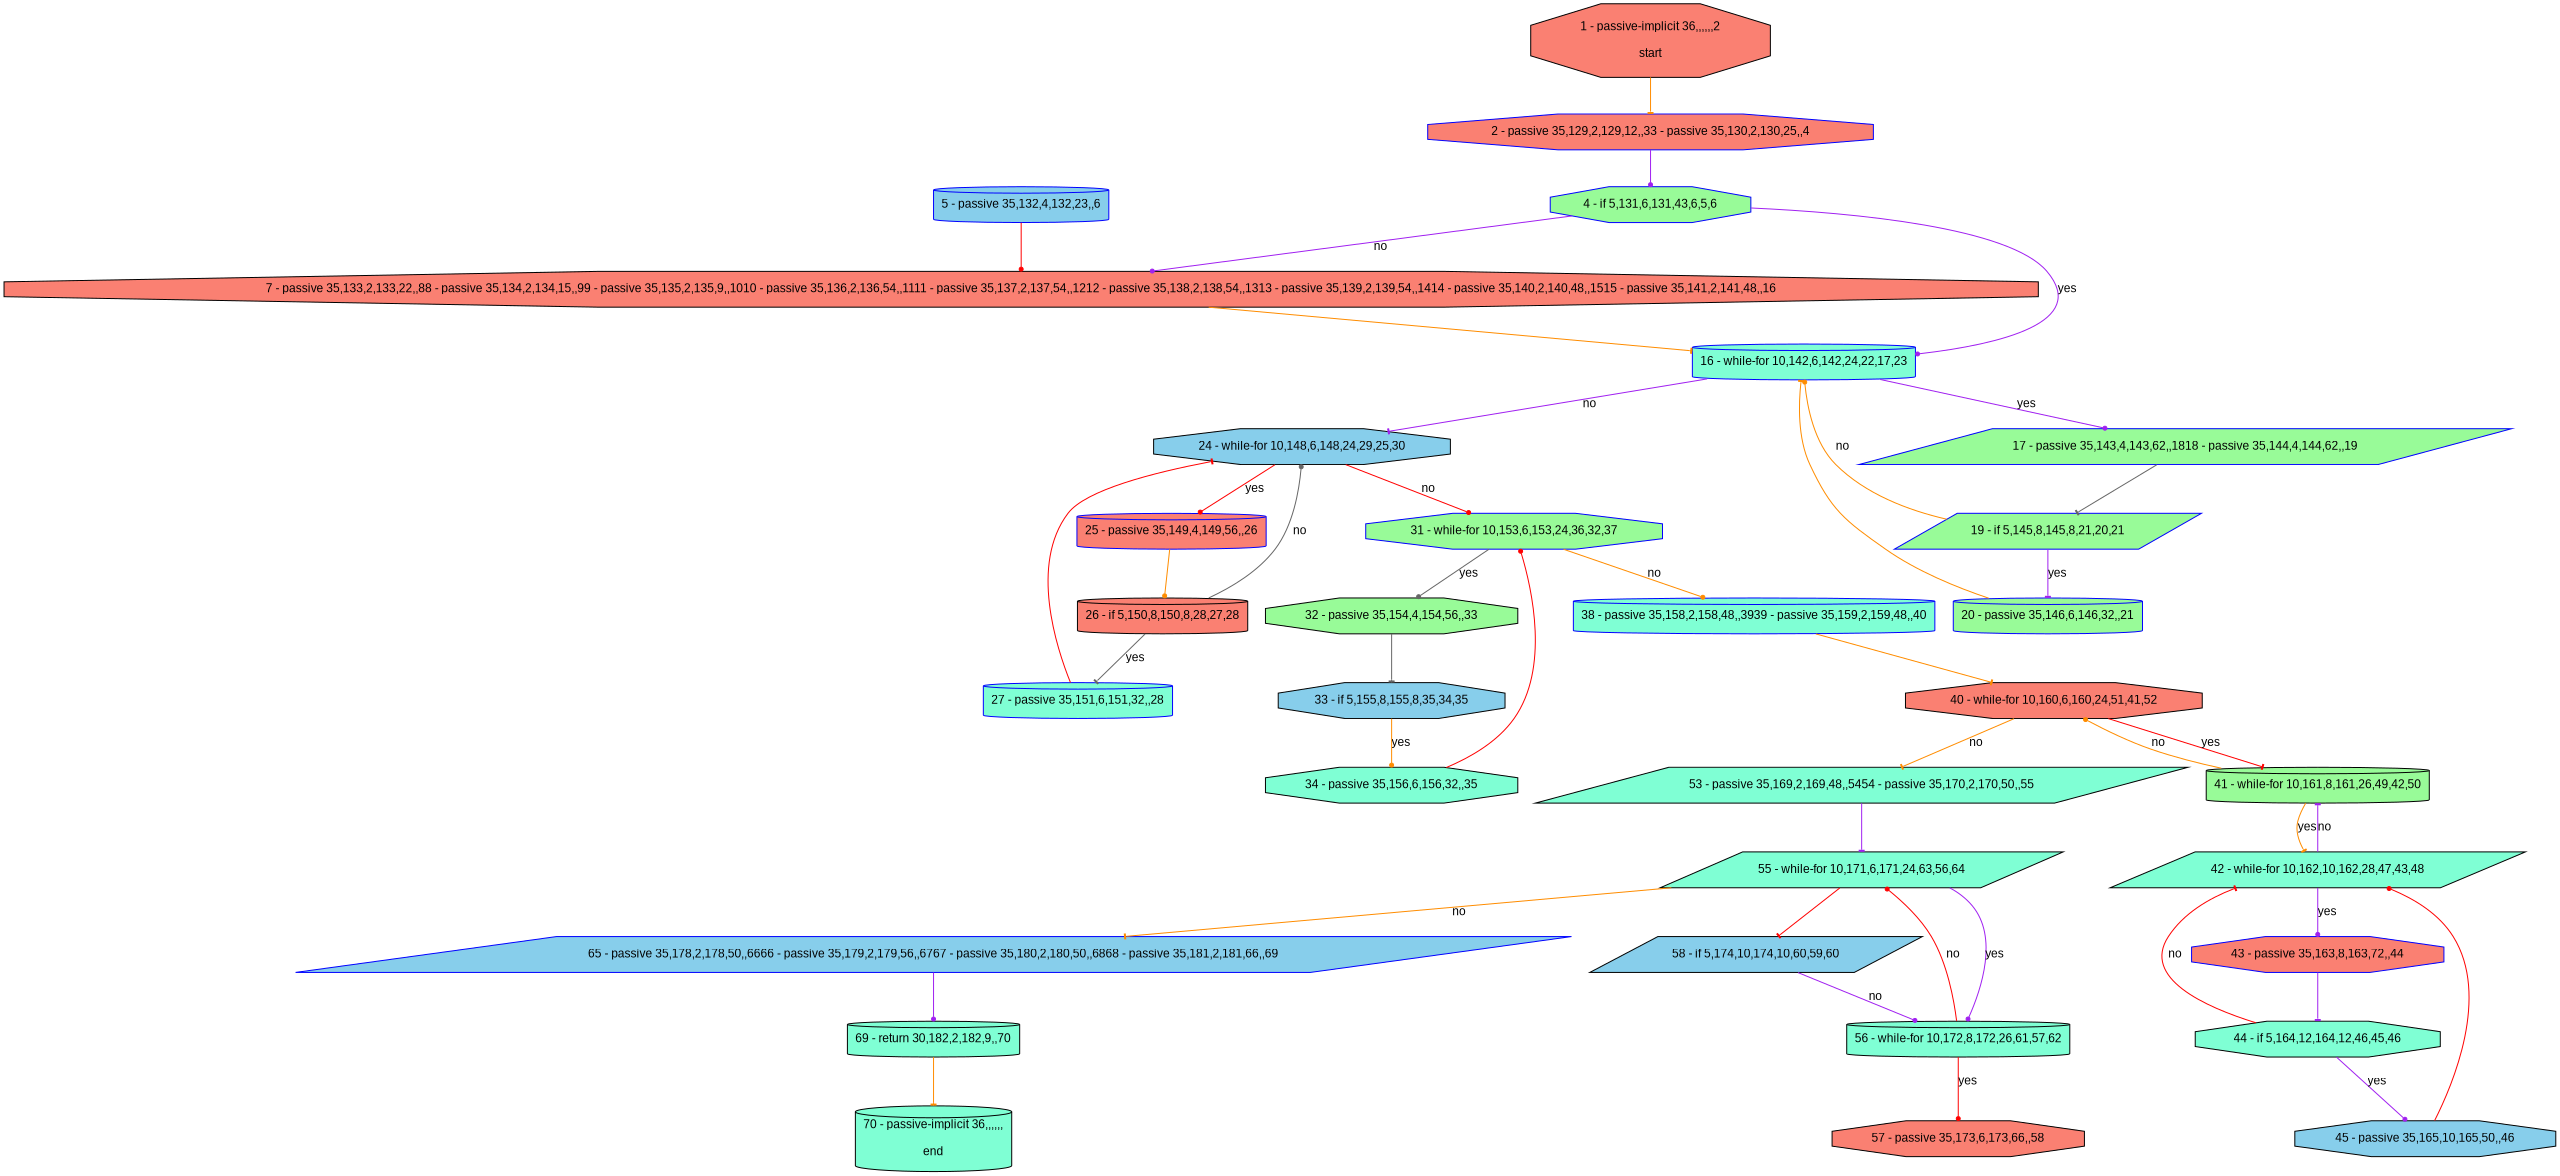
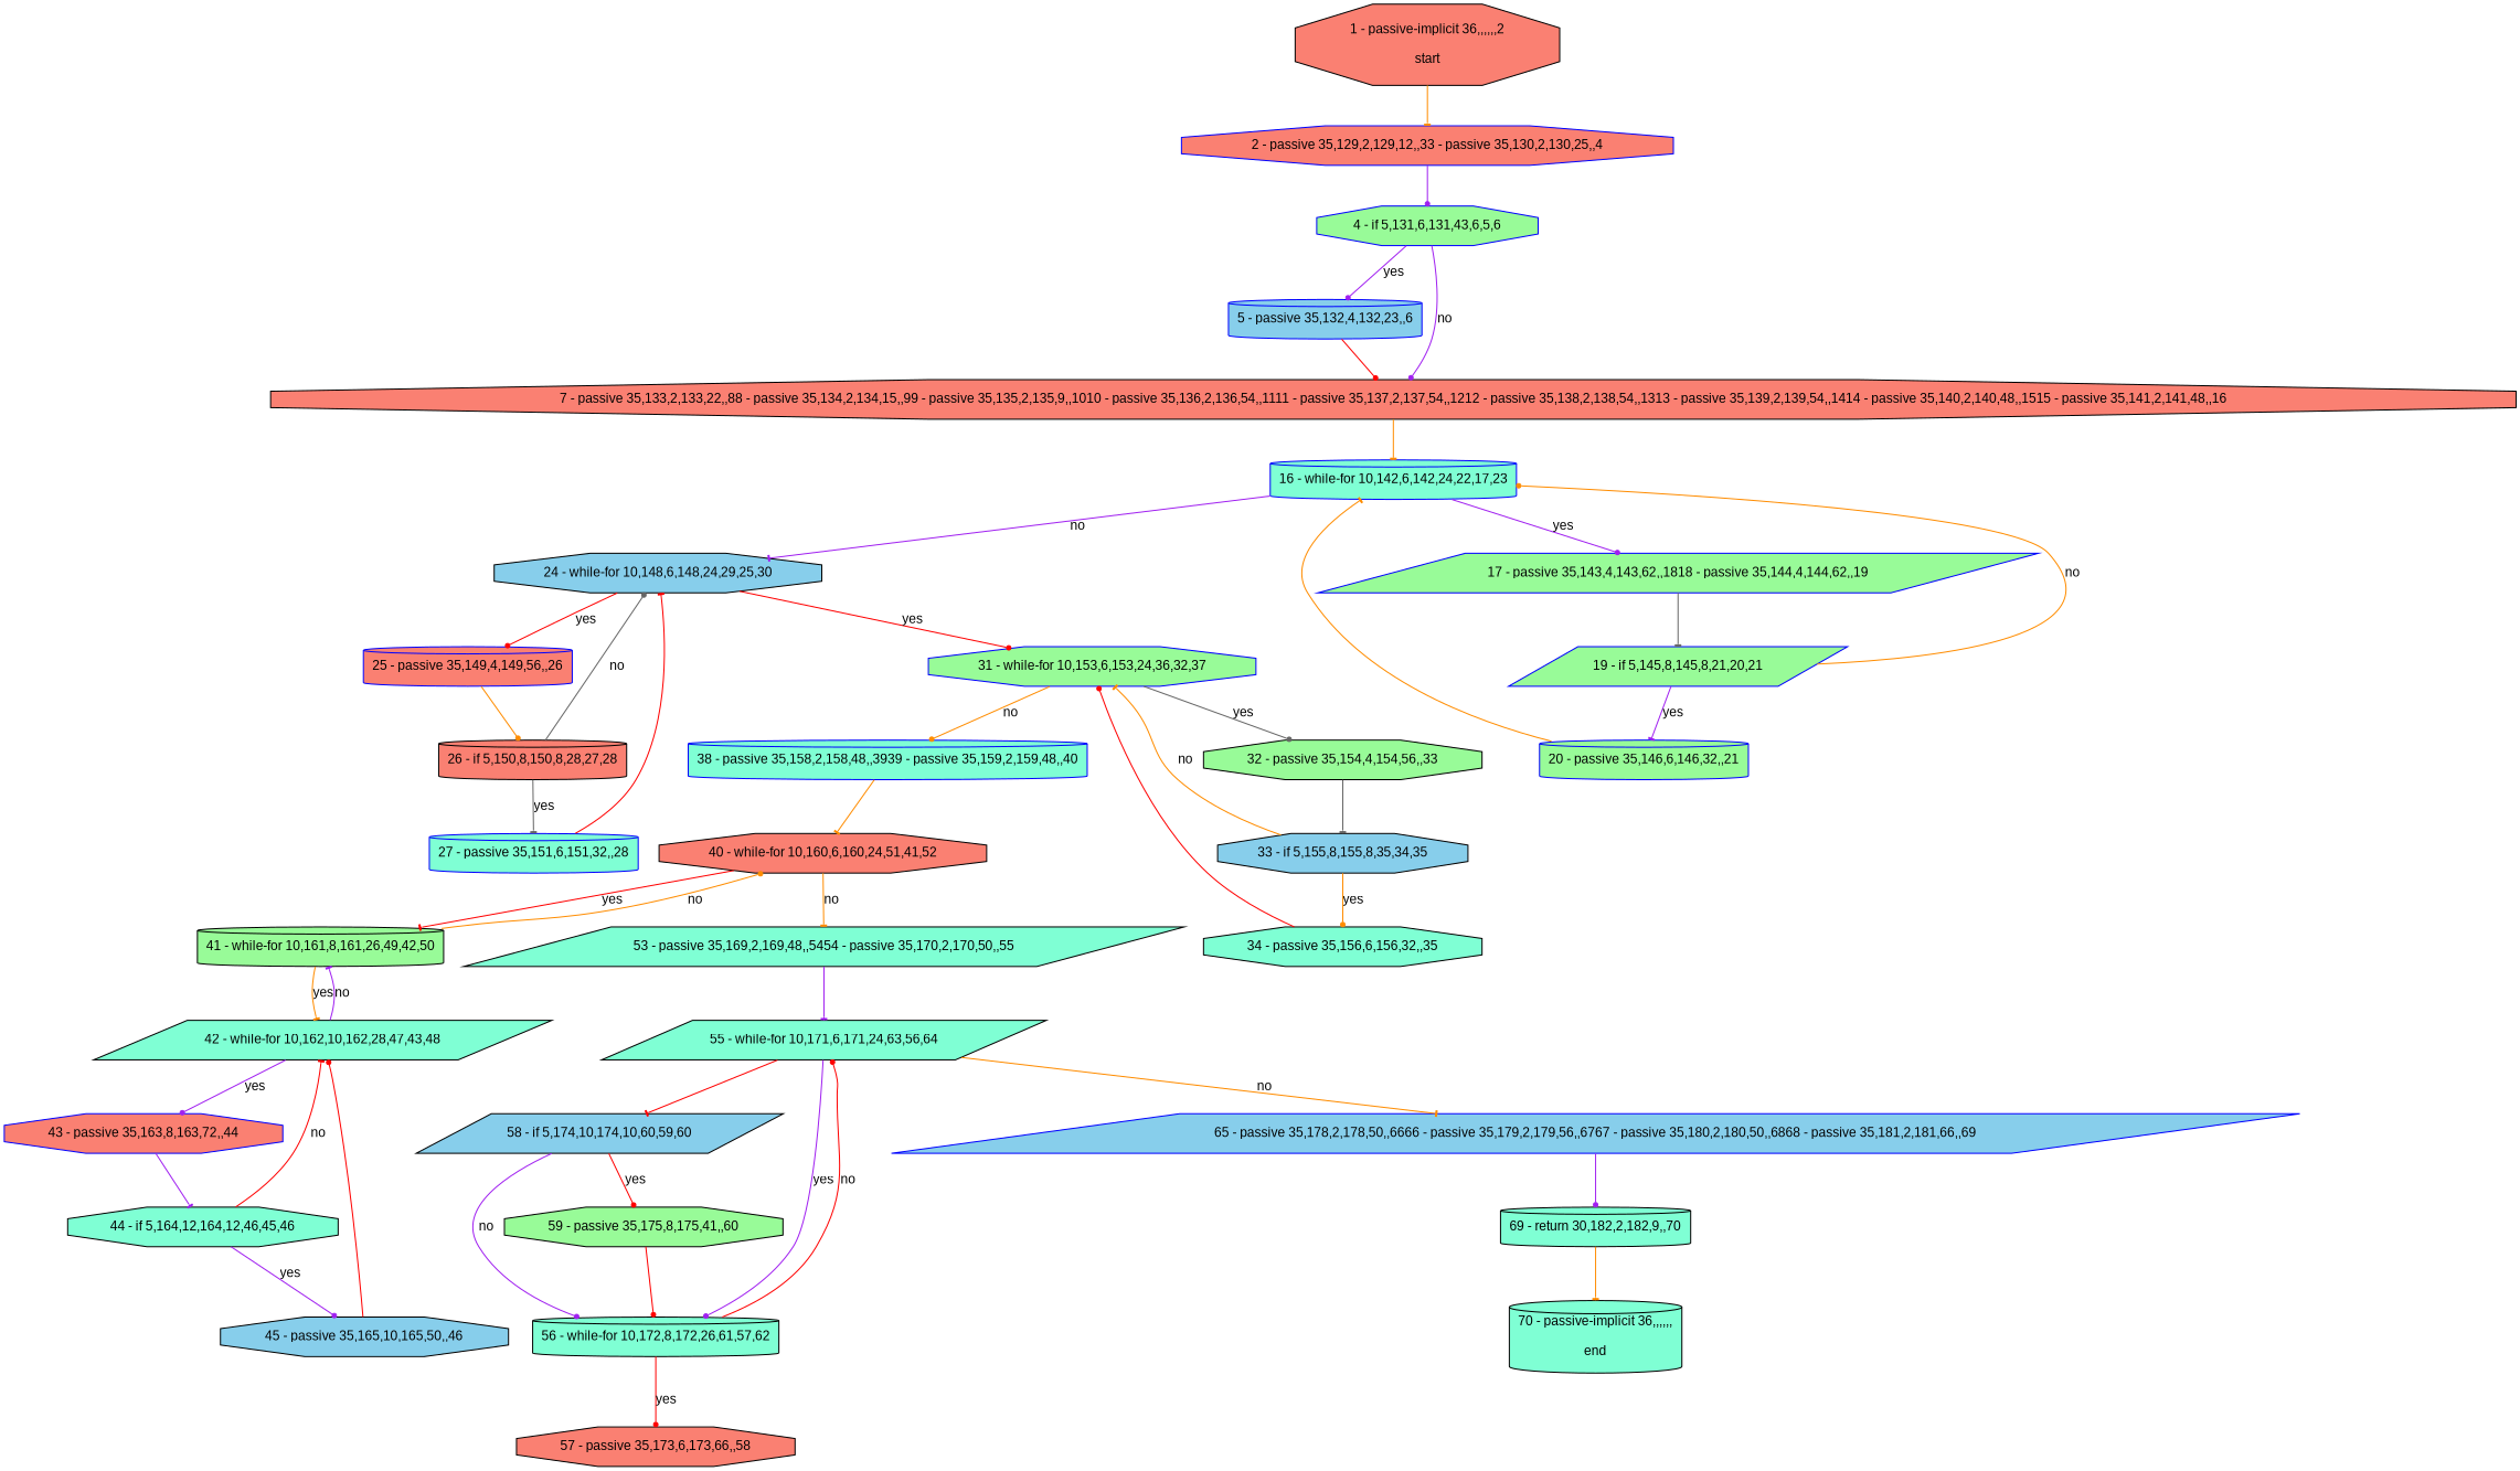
  digraph {
    bgcolor=white
    compound=true
    fillcolor="#FFFFCC"
    fontname="Liberation Sans"
    fontsize=12
    pack=true
    packmode=clust
    style="rounded,filled"
    node [color=black compound=true fillcolor=aquamarine fixedsize=false fontname="Liberation Sans" fontsize=12 node_initialized=no shape=octagon style=filled]
    edge [arrowhead=dot arrowsize=0.5 arrowtail=none color=purple compound=true dir=forward fontcolor=black fontname="Liberation Sans" fontsize=12]
    n1 [color=blue fillcolor=salmon label="2 - passive 35,129,2,129,12,,33 - passive 35,130,2,130,25,,4"]
    n2 [color=blue fillcolor=palegreen label="4 - if 5,131,6,131,43,6,5,6"]
    n3 [color=blue fillcolor=skyblue label="5 - passive 35,132,4,132,23,,6" shape=cylinder]
    n4 [fillcolor=salmon label="7 - passive 35,133,2,133,22,,88 - passive 35,134,2,134,15,,99 - passive 35,135,2,135,9,,1010 - passive 35,136,2,136,54,,1111 - passive 35,137,2,137,54,,1212 - passive 35,138,2,138,54,,1313 - passive 35,139,2,139,54,,1414 - passive 35,140,2,140,48,,1515 - passive 35,141,2,141,48,,16"]
    n5 [fillcolor=salmon label="1 - passive-implicit 36,,,,,,2\n\nstart"]
    n6 [color=blue label="16 - while-for 10,142,6,142,24,22,17,23" shape=cylinder]
    n7 [color=blue fillcolor=palegreen label="17 - passive 35,143,4,143,62,,1818 - passive 35,144,4,144,62,,19" shape=parallelogram]
    n8 [fillcolor=skyblue label="24 - while-for 10,148,6,148,24,29,25,30"]
    n9 [color=blue fillcolor=palegreen label="19 - if 5,145,8,145,8,21,20,21" shape=parallelogram]
    n10 [color=blue fillcolor=salmon label="25 - passive 35,149,4,149,56,,26" shape=cylinder]
    n11 [color=blue fillcolor=palegreen label="31 - while-for 10,153,6,153,24,36,32,37"]
    n12 [color=blue fillcolor=palegreen label="20 - passive 35,146,6,146,32,,21" shape=cylinder]
    n13 [fillcolor=salmon label="26 - if 5,150,8,150,8,28,27,28" shape=cylinder]
    n14 [fillcolor=palegreen label="32 - passive 35,154,4,154,56,,33"]
    n15 [color=blue label="38 - passive 35,158,2,158,48,,3939 - passive 35,159,2,159,48,,40" shape=cylinder]
    n16 [color=blue label="27 - passive 35,151,6,151,32,,28" shape=cylinder]
    n17 [fillcolor=skyblue label="33 - if 5,155,8,155,8,35,34,35"]
    n18 [fillcolor=salmon label="40 - while-for 10,160,6,160,24,51,41,52"]
    n19 [label="34 - passive 35,156,6,156,32,,35"]
    n20 [fillcolor=palegreen label="41 - while-for 10,161,8,161,26,49,42,50" shape=cylinder]
    n21 [label="53 - passive 35,169,2,169,48,,5454 - passive 35,170,2,170,50,,55" shape=parallelogram]
    n22 [label="42 - while-for 10,162,10,162,28,47,43,48" shape=parallelogram]
    n23 [label="55 - while-for 10,171,6,171,24,63,56,64" shape=parallelogram]
    n24 [color=blue fillcolor=salmon label="43 - passive 35,163,8,163,72,,44"]
    n25 [label="56 - while-for 10,172,8,172,26,61,57,62" shape=cylinder]
    n26 [color=blue fillcolor=skyblue label="65 - passive 35,178,2,178,50,,6666 - passive 35,179,2,179,56,,6767 - passive 35,180,2,180,50,,6868 - passive 35,181,2,181,66,,69" shape=parallelogram]
    n27 [fillcolor=skyblue label="58 - if 5,174,10,174,10,60,59,60" shape=parallelogram]
    n28 [label="44 - if 5,164,12,164,12,46,45,46"]
    n29 [fillcolor=skyblue label="45 - passive 35,165,10,165,50,,46"]
    n30 [fillcolor=salmon label="57 - passive 35,173,6,173,66,,58"]
    n31 [label="69 - return 30,182,2,182,9,,70" shape=cylinder]
    n32 [label="70 - passive-implicit 36,,,,,,\n\nend" shape=cylinder]
+   n33 [fillcolor=palegreen label="59 - passive 35,175,8,175,41,,60"]
    n1 -> n2
-   n2 -> n6 [label=yes]
+   n2 -> n3 [label=yes]
    n2 -> n4 [label=no]
    n3 -> n4 [color=red]
    n4 -> n6 [arrowhead=tee color=darkorange]
    n5 -> n1 [arrowhead=tee color=darkorange]
    n6 -> n7 [label=yes]
    n6 -> n8 [arrowhead=tee label=no]
    n7 -> n9 [arrowhead=tee color=gray40]
    n8 -> n10 [color=red label=yes]
-   n8 -> n11 [color=red label=no]
+   n8 -> n11 [color=red label=yes]
    n9 -> n6 [color=darkorange label=no]
    n9 -> n12 [arrowhead=tee label=yes]
    n10 -> n13 [color=darkorange]
    n11 -> n14 [color=gray40 label=yes]
    n11 -> n15 [color=darkorange label=no]
    n12 -> n6 [arrowhead=tee color=darkorange]
    n13 -> n8 [color=gray40 label=no]
    n13 -> n16 [arrowhead=tee color=gray40 label=yes]
    n14 -> n17 [arrowhead=tee color=gray40]
    n15 -> n18 [arrowhead=tee color=darkorange]
    n16 -> n8 [arrowhead=tee color=red]
+   n17 -> n11 [arrowhead=tee color=darkorange label=no]
    n17 -> n19 [color=darkorange label=yes]
    n18 -> n20 [arrowhead=tee color=red label=yes]
    n18 -> n21 [arrowhead=tee color=darkorange label=no]
    n19 -> n11 [color=red]
    n20 -> n18 [color=darkorange label=no]
    n20 -> n22 [arrowhead=tee color=darkorange label=yes]
    n21 -> n23 [arrowhead=tee]
    n22 -> n20 [arrowhead=tee label=no]
    n22 -> n24 [label=yes]
    n23 -> n25 [label=yes]
    n23 -> n26 [arrowhead=tee color=darkorange label=no]
    n23 -> n27 [arrowhead=tee color=red]
    n24 -> n28 [arrowhead=tee]
    n25 -> n23 [color=red label=no]
    n25 -> n30 [color=red label=yes]
    n26 -> n31
    n27 -> n25 [label=no]
+   n27 -> n33 [color=red label=yes]
    n28 -> n22 [arrowhead=tee color=red label=no]
    n28 -> n29 [label=yes]
    n29 -> n22 [color=red]
    n31 -> n32 [arrowhead=tee color=darkorange]
+   n33 -> n25 [color=red]
  }
